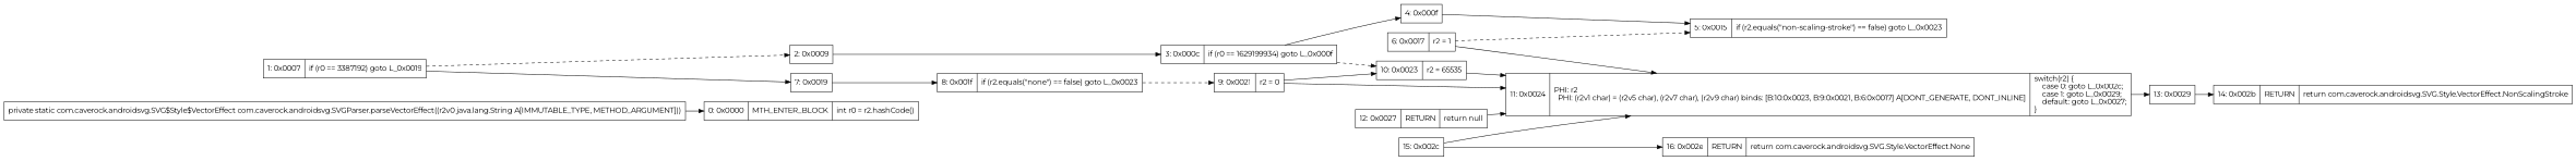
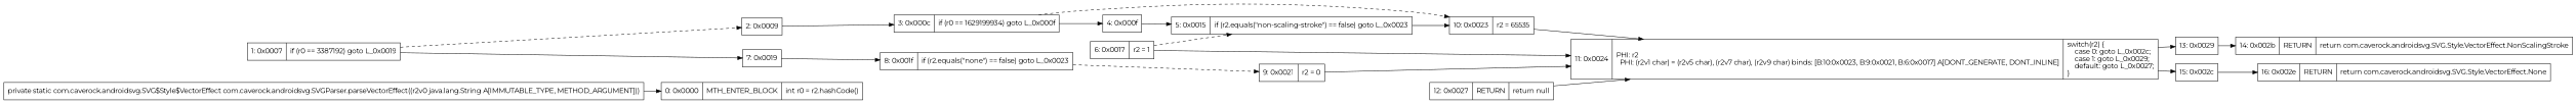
  digraph {
    fontname=Montserrat
    rankdir=LR
    node [fontname=Montserrat shape=record]
    edge [fontname=Montserrat]
    n1 [label="{0\:\ 0x0000|MTH_ENTER_BLOCK\l|int r0 = r2.hashCode()\l}"]
    n2 [label="{1\:\ 0x0007|if (r0 == 3387192) goto L_0x0019\l}"]
    n3 [label="{2\:\ 0x0009}"]
    n4 [label="{7\:\ 0x0019}"]
    n5 [label="{3\:\ 0x000c|if (r0 == 1629199934) goto L_0x000f\l}"]
    n6 [label="{8\:\ 0x001f|if (r2.equals(\"none\") == false) goto L_0x0023\l}"]
    n7 [label="{4\:\ 0x000f}"]
    n8 [label="{10\:\ 0x0023|r2 = 65535\l}"]
    n9 [label="{5\:\ 0x0015|if (r2.equals(\"non\-scaling\-stroke\") == false) goto L_0x0023\l}"]
    n10 [label="{11\:\ 0x0024|PHI: r2 \l  PHI: (r2v1 char) = (r2v5 char), (r2v7 char), (r2v9 char) binds: [B:10:0x0023, B:9:0x0021, B:6:0x0017] A[DONT_GENERATE, DONT_INLINE]\l|switch(r2) \{\l    case 0: goto L_0x002c;\l    case 1: goto L_0x0029;\l    default: goto L_0x0027;\l\}\l}"]
    n11 [label="{6\:\ 0x0017|r2 = 1\l}"]
    n12 [label="{13\:\ 0x0029}"]
    n13 [label="{15\:\ 0x002c}"]
    n14 [label="{9\:\ 0x0021|r2 = 0\l}"]
    n15 [label="{12\:\ 0x0027|RETURN\l|return null\l}"]
    n16 [label="{14\:\ 0x002b|RETURN\l|return com.caverock.androidsvg.SVG.Style.VectorEffect.NonScalingStroke\l}"]
    n17 [label="{16\:\ 0x002e|RETURN\l|return com.caverock.androidsvg.SVG.Style.VectorEffect.None\l}"]
    n18 [label="{private static com.caverock.androidsvg.SVG$Style$VectorEffect com.caverock.androidsvg.SVGParser.parseVectorEffect((r2v0 java.lang.String A[IMMUTABLE_TYPE, METHOD_ARGUMENT])) }"]
    n2 -> n3 [style=dashed]
    n2 -> n4
    n3 -> n5
    n4 -> n6
    n5 -> n7
    n5 -> n8 [style=dashed]
    n6 -> n14 [style=dashed]
    n7 -> n9
    n8 -> n10
-   n14 -> n8
+   n9 -> n8
    n10 -> n12
-   n13 -> n10
+   n10 -> n13
    n11 -> n9 [style=dashed]
    n11 -> n10
    n12 -> n16
    n13 -> n17
    n14 -> n10
    n15 -> n10
    n18 -> n1
  }
